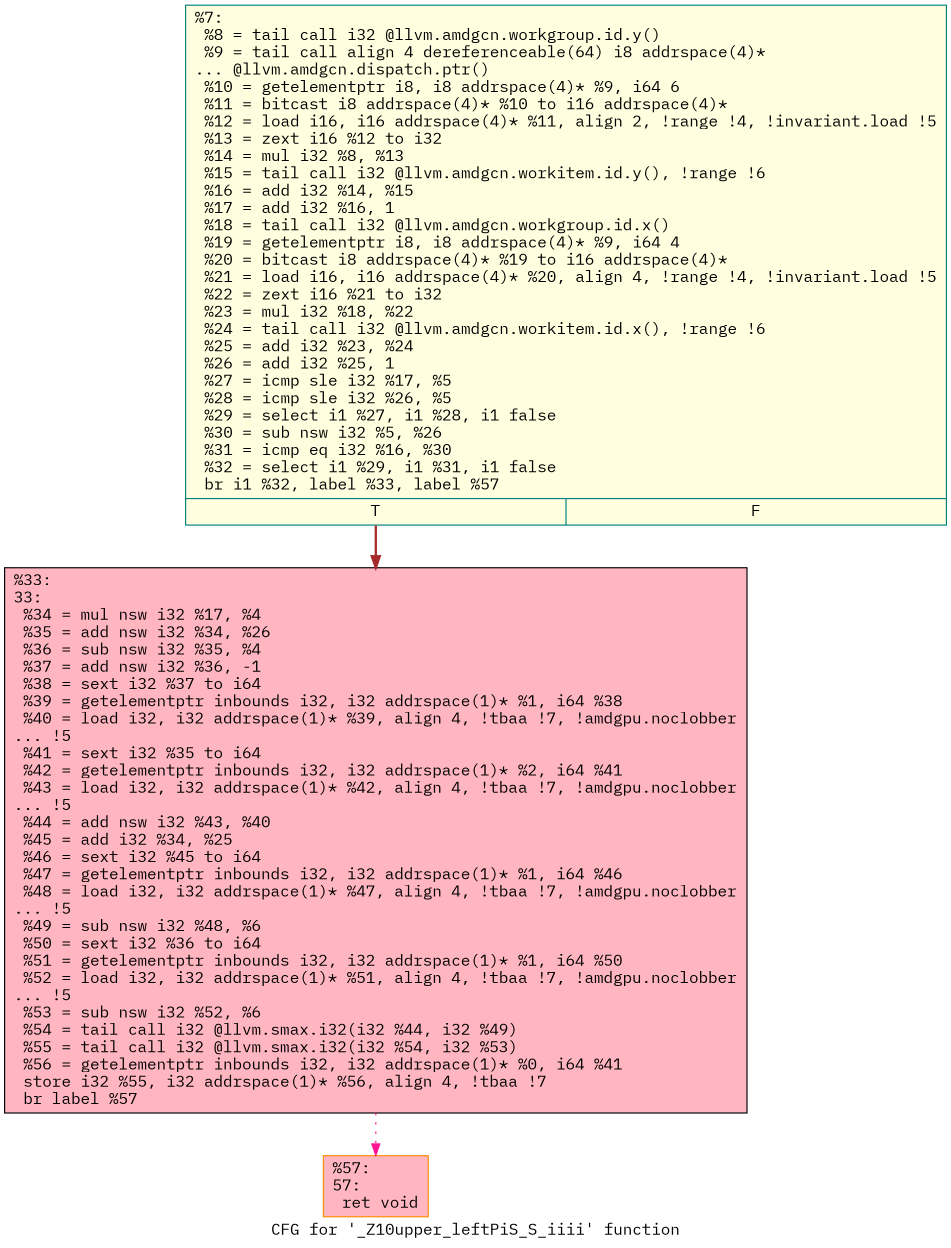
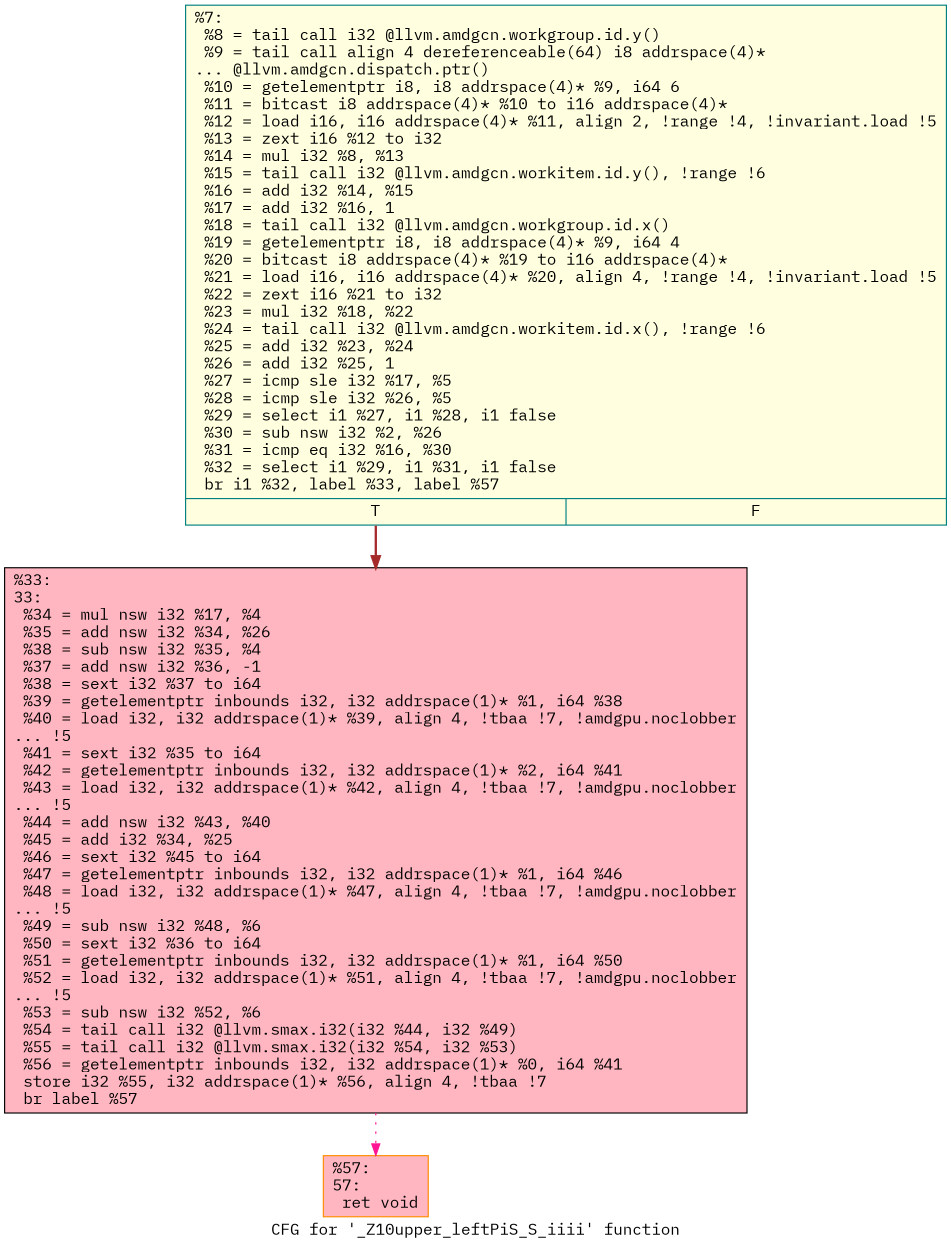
  digraph {
    fontname="IBM Plex Mono"
    label="CFG for '_Z10upper_leftPiS_S_iiii' function"
    node [fillcolor=lightpink fontname="IBM Plex Mono" shape=record style=filled]
    edge [fontname="IBM Plex Mono"]
-   n1 [color=teal fillcolor=lightyellow label="{%7:\l  %8 = tail call i32 @llvm.amdgcn.workgroup.id.y()\l  %9 = tail call align 4 dereferenceable(64) i8 addrspace(4)*\l... @llvm.amdgcn.dispatch.ptr()\l  %10 = getelementptr i8, i8 addrspace(4)* %9, i64 6\l  %11 = bitcast i8 addrspace(4)* %10 to i16 addrspace(4)*\l  %12 = load i16, i16 addrspace(4)* %11, align 2, !range !4, !invariant.load !5\l  %13 = zext i16 %12 to i32\l  %14 = mul i32 %8, %13\l  %15 = tail call i32 @llvm.amdgcn.workitem.id.y(), !range !6\l  %16 = add i32 %14, %15\l  %17 = add i32 %16, 1\l  %18 = tail call i32 @llvm.amdgcn.workgroup.id.x()\l  %19 = getelementptr i8, i8 addrspace(4)* %9, i64 4\l  %20 = bitcast i8 addrspace(4)* %19 to i16 addrspace(4)*\l  %21 = load i16, i16 addrspace(4)* %20, align 4, !range !4, !invariant.load !5\l  %22 = zext i16 %21 to i32\l  %23 = mul i32 %18, %22\l  %24 = tail call i32 @llvm.amdgcn.workitem.id.x(), !range !6\l  %25 = add i32 %23, %24\l  %26 = add i32 %25, 1\l  %27 = icmp sle i32 %17, %5\l  %28 = icmp sle i32 %26, %5\l  %29 = select i1 %27, i1 %28, i1 false\l  %30 = sub nsw i32 %5, %26\l  %31 = icmp eq i32 %16, %30\l  %32 = select i1 %29, i1 %31, i1 false\l  br i1 %32, label %33, label %57\l|{<s0>T|<s1>F}}"]
-   n2 [color=black label="{%33:\l33:                                               \l  %34 = mul nsw i32 %17, %4\l  %35 = add nsw i32 %34, %26\l  %36 = sub nsw i32 %35, %4\l  %37 = add nsw i32 %36, -1\l  %38 = sext i32 %37 to i64\l  %39 = getelementptr inbounds i32, i32 addrspace(1)* %1, i64 %38\l  %40 = load i32, i32 addrspace(1)* %39, align 4, !tbaa !7, !amdgpu.noclobber\l... !5\l  %41 = sext i32 %35 to i64\l  %42 = getelementptr inbounds i32, i32 addrspace(1)* %2, i64 %41\l  %43 = load i32, i32 addrspace(1)* %42, align 4, !tbaa !7, !amdgpu.noclobber\l... !5\l  %44 = add nsw i32 %43, %40\l  %45 = add i32 %34, %25\l  %46 = sext i32 %45 to i64\l  %47 = getelementptr inbounds i32, i32 addrspace(1)* %1, i64 %46\l  %48 = load i32, i32 addrspace(1)* %47, align 4, !tbaa !7, !amdgpu.noclobber\l... !5\l  %49 = sub nsw i32 %48, %6\l  %50 = sext i32 %36 to i64\l  %51 = getelementptr inbounds i32, i32 addrspace(1)* %1, i64 %50\l  %52 = load i32, i32 addrspace(1)* %51, align 4, !tbaa !7, !amdgpu.noclobber\l... !5\l  %53 = sub nsw i32 %52, %6\l  %54 = tail call i32 @llvm.smax.i32(i32 %44, i32 %49)\l  %55 = tail call i32 @llvm.smax.i32(i32 %54, i32 %53)\l  %56 = getelementptr inbounds i32, i32 addrspace(1)* %0, i64 %41\l  store i32 %55, i32 addrspace(1)* %56, align 4, !tbaa !7\l  br label %57\l}"]
+   n1 [color=teal fillcolor=lightyellow label="{%7:\l  %8 = tail call i32 @llvm.amdgcn.workgroup.id.y()\l  %9 = tail call align 4 dereferenceable(64) i8 addrspace(4)*\l... @llvm.amdgcn.dispatch.ptr()\l  %10 = getelementptr i8, i8 addrspace(4)* %9, i64 6\l  %11 = bitcast i8 addrspace(4)* %10 to i16 addrspace(4)*\l  %12 = load i16, i16 addrspace(4)* %11, align 2, !range !4, !invariant.load !5\l  %13 = zext i16 %12 to i32\l  %14 = mul i32 %8, %13\l  %15 = tail call i32 @llvm.amdgcn.workitem.id.y(), !range !6\l  %16 = add i32 %14, %15\l  %17 = add i32 %16, 1\l  %18 = tail call i32 @llvm.amdgcn.workgroup.id.x()\l  %19 = getelementptr i8, i8 addrspace(4)* %9, i64 4\l  %20 = bitcast i8 addrspace(4)* %19 to i16 addrspace(4)*\l  %21 = load i16, i16 addrspace(4)* %20, align 4, !range !4, !invariant.load !5\l  %22 = zext i16 %21 to i32\l  %23 = mul i32 %18, %22\l  %24 = tail call i32 @llvm.amdgcn.workitem.id.x(), !range !6\l  %25 = add i32 %23, %24\l  %26 = add i32 %25, 1\l  %27 = icmp sle i32 %17, %5\l  %28 = icmp sle i32 %26, %5\l  %29 = select i1 %27, i1 %28, i1 false\l  %30 = sub nsw i32 %2, %26\l  %31 = icmp eq i32 %16, %30\l  %32 = select i1 %29, i1 %31, i1 false\l  br i1 %32, label %33, label %57\l|{<s0>T|<s1>F}}"]
+   n2 [color=black label="{%33:\l33:                                               \l  %34 = mul nsw i32 %17, %4\l  %35 = add nsw i32 %34, %26\l  %38 = sub nsw i32 %35, %4\l  %37 = add nsw i32 %36, -1\l  %38 = sext i32 %37 to i64\l  %39 = getelementptr inbounds i32, i32 addrspace(1)* %1, i64 %38\l  %40 = load i32, i32 addrspace(1)* %39, align 4, !tbaa !7, !amdgpu.noclobber\l... !5\l  %41 = sext i32 %35 to i64\l  %42 = getelementptr inbounds i32, i32 addrspace(1)* %2, i64 %41\l  %43 = load i32, i32 addrspace(1)* %42, align 4, !tbaa !7, !amdgpu.noclobber\l... !5\l  %44 = add nsw i32 %43, %40\l  %45 = add i32 %34, %25\l  %46 = sext i32 %45 to i64\l  %47 = getelementptr inbounds i32, i32 addrspace(1)* %1, i64 %46\l  %48 = load i32, i32 addrspace(1)* %47, align 4, !tbaa !7, !amdgpu.noclobber\l... !5\l  %49 = sub nsw i32 %48, %6\l  %50 = sext i32 %36 to i64\l  %51 = getelementptr inbounds i32, i32 addrspace(1)* %1, i64 %50\l  %52 = load i32, i32 addrspace(1)* %51, align 4, !tbaa !7, !amdgpu.noclobber\l... !5\l  %53 = sub nsw i32 %52, %6\l  %54 = tail call i32 @llvm.smax.i32(i32 %44, i32 %49)\l  %55 = tail call i32 @llvm.smax.i32(i32 %54, i32 %53)\l  %56 = getelementptr inbounds i32, i32 addrspace(1)* %0, i64 %41\l  store i32 %55, i32 addrspace(1)* %56, align 4, !tbaa !7\l  br label %57\l}"]
    n3 [color=darkorange label="{%57:\l57:                                               \l  ret void\l}"]
    n1 -> n2 [color=brown style=bold tailport=s0]
    n2 -> n3 [color=deeppink style=dotted]
  }
